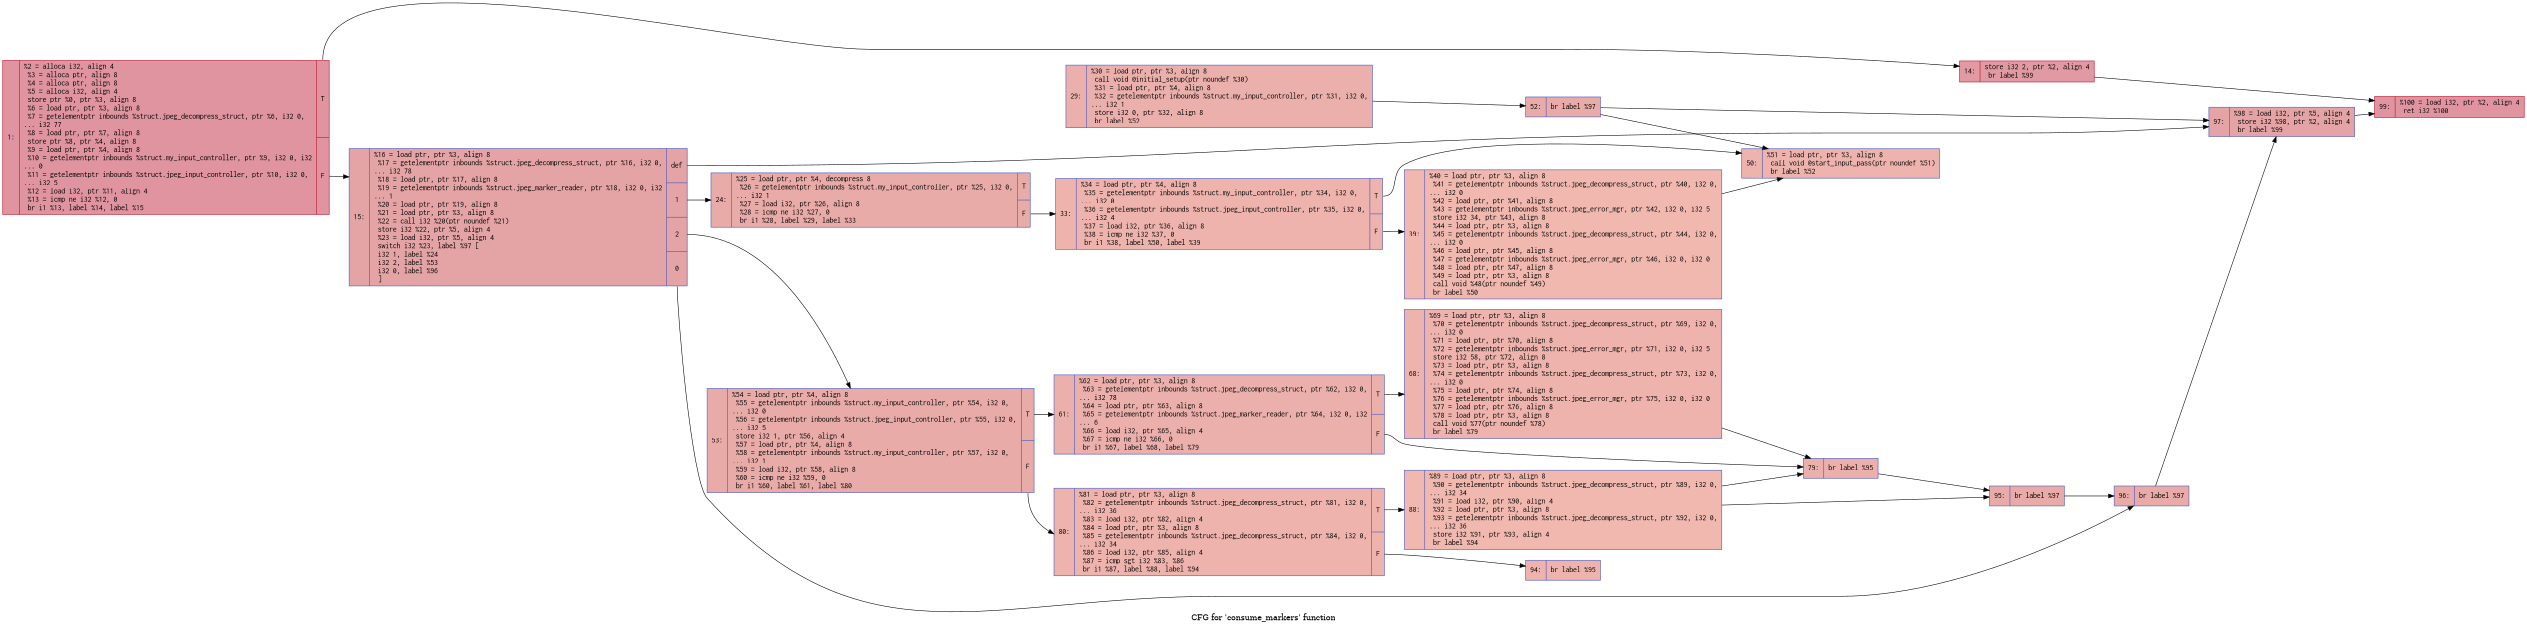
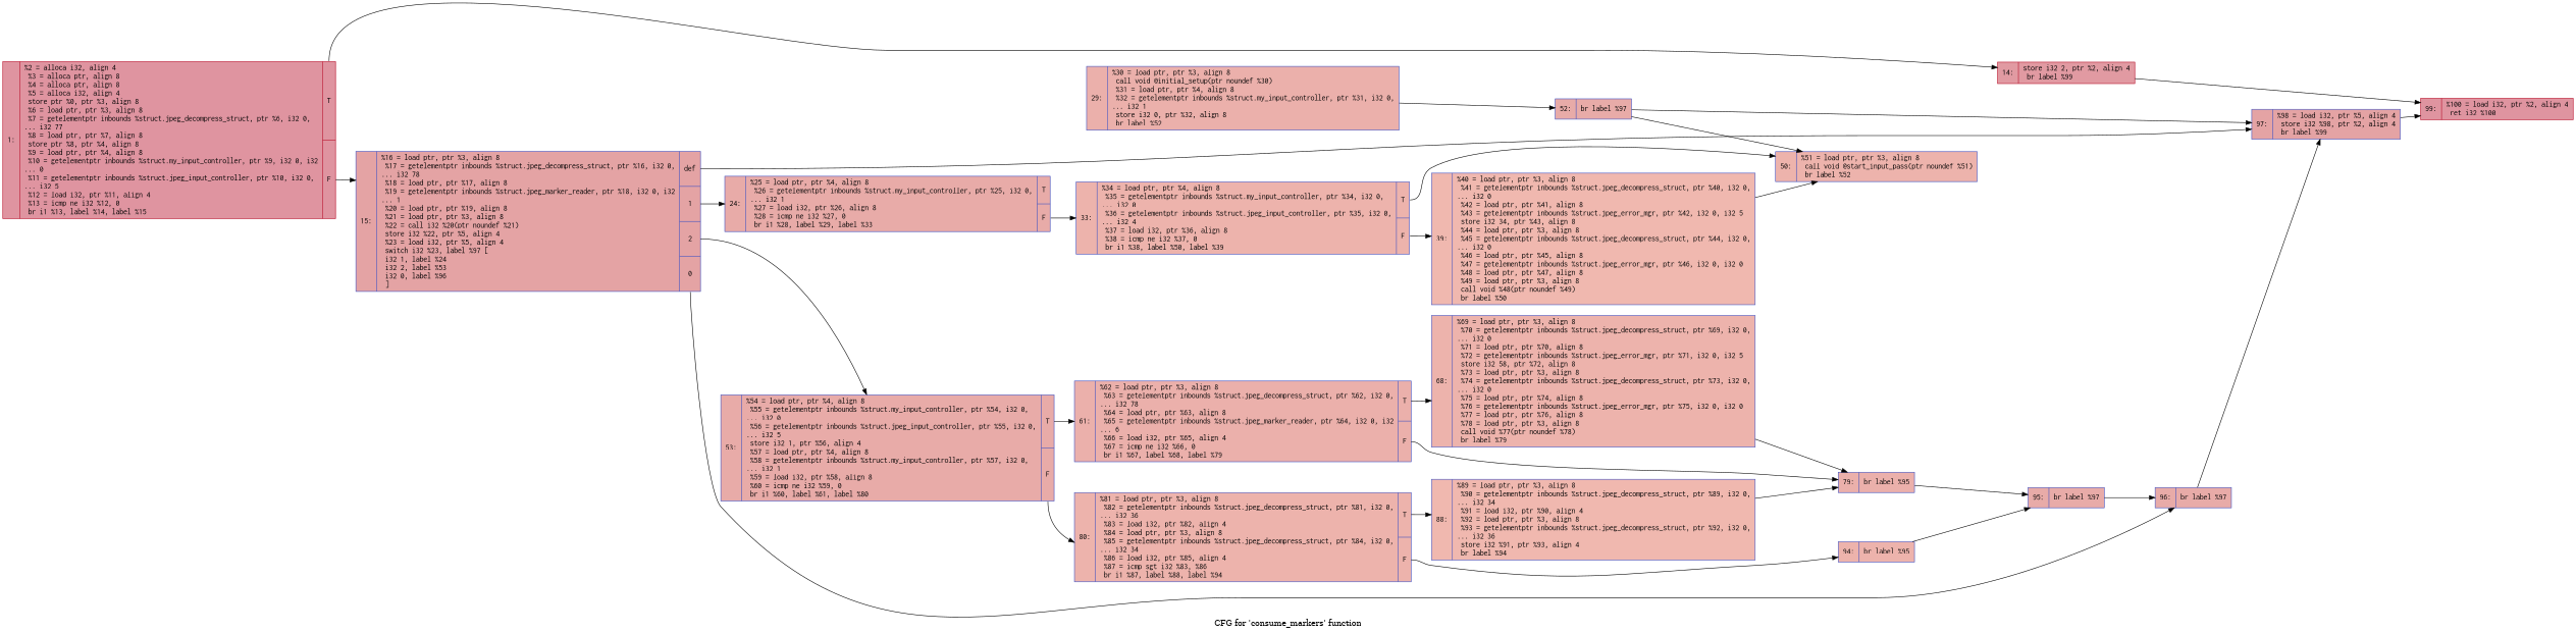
  digraph {
    label="CFG for 'consume_markers' function"
    rankdir=LR
    node [color="#3d50c3ff" fillcolor="#cc403a70" fontname=Courier shape=record style=filled]
    n1 [color="#b70d28ff" fillcolor="#b70d2870" label="{1:\l|  %2 = alloca i32, align 4\l  %3 = alloca ptr, align 8\l  %4 = alloca ptr, align 8\l  %5 = alloca i32, align 4\l  store ptr %0, ptr %3, align 8\l  %6 = load ptr, ptr %3, align 8\l  %7 = getelementptr inbounds %struct.jpeg_decompress_struct, ptr %6, i32 0,\l... i32 77\l  %8 = load ptr, ptr %7, align 8\l  store ptr %8, ptr %4, align 8\l  %9 = load ptr, ptr %4, align 8\l  %10 = getelementptr inbounds %struct.my_input_controller, ptr %9, i32 0, i32\l... 0\l  %11 = getelementptr inbounds %struct.jpeg_input_controller, ptr %10, i32 0,\l... i32 5\l  %12 = load i32, ptr %11, align 4\l  %13 = icmp ne i32 %12, 0\l  br i1 %13, label %14, label %15\l|{<s0>T|<s1>F}}"]
    n2 [color="#b70d28ff" fillcolor="#bb1b2c70" label="{14:\l|  store i32 2, ptr %2, align 4\l  br label %99\l}"]
    n3 [fillcolor="#c32e3170" label="{15:\l|  %16 = load ptr, ptr %3, align 8\l  %17 = getelementptr inbounds %struct.jpeg_decompress_struct, ptr %16, i32 0,\l... i32 78\l  %18 = load ptr, ptr %17, align 8\l  %19 = getelementptr inbounds %struct.jpeg_marker_reader, ptr %18, i32 0, i32\l... 1\l  %20 = load ptr, ptr %19, align 8\l  %21 = load ptr, ptr %3, align 8\l  %22 = call i32 %20(ptr noundef %21)\l  store i32 %22, ptr %5, align 4\l  %23 = load i32, ptr %5, align 4\l  switch i32 %23, label %97 [\l    i32 1, label %24\l    i32 2, label %53\l    i32 0, label %96\l  ]\l|{<s0>def|<s1>1|<s2>2|<s3>0}}"]
    n4 [color="#b70d28ff" fillcolor="#b70d2870" label="{99:\l|  %100 = load i32, ptr %2, align 4\l  ret i32 %100\l}"]
    n5 [fillcolor="#c32e3170" label="{97:\l|  %98 = load i32, ptr %5, align 4\l  store i32 %98, ptr %2, align 4\l  br label %99\l}"]
-   n6 [label="{24:\l|  %25 = load ptr, ptr %4, decompress 8\l  %26 = getelementptr inbounds %struct.my_input_controller, ptr %25, i32 0,\l... i32 1\l  %27 = load i32, ptr %26, align 8\l  %28 = icmp ne i32 %27, 0\l  br i1 %28, label %29, label %33\l|{<s0>T|<s1>F}}"]
+   n6 [label="{24:\l|  %25 = load ptr, ptr %4, align 8\l  %26 = getelementptr inbounds %struct.my_input_controller, ptr %25, i32 0,\l... i32 1\l  %27 = load i32, ptr %26, align 8\l  %28 = icmp ne i32 %27, 0\l  br i1 %28, label %29, label %33\l|{<s0>T|<s1>F}}"]
    n7 [label="{53:\l|  %54 = load ptr, ptr %4, align 8\l  %55 = getelementptr inbounds %struct.my_input_controller, ptr %54, i32 0,\l... i32 0\l  %56 = getelementptr inbounds %struct.jpeg_input_controller, ptr %55, i32 0,\l... i32 5\l  store i32 1, ptr %56, align 4\l  %57 = load ptr, ptr %4, align 8\l  %58 = getelementptr inbounds %struct.my_input_controller, ptr %57, i32 0,\l... i32 1\l  %59 = load i32, ptr %58, align 8\l  %60 = icmp ne i32 %59, 0\l  br i1 %60, label %61, label %80\l|{<s0>T|<s1>F}}"]
    n8 [label="{96:\l|  br label %97\l}"]
    n9 [fillcolor="#d6524470" label="{33:\l|  %34 = load ptr, ptr %4, align 8\l  %35 = getelementptr inbounds %struct.my_input_controller, ptr %34, i32 0,\l... i32 0\l  %36 = getelementptr inbounds %struct.jpeg_input_controller, ptr %35, i32 0,\l... i32 4\l  %37 = load i32, ptr %36, align 8\l  %38 = icmp ne i32 %37, 0\l  br i1 %38, label %50, label %39\l|{<s0>T|<s1>F}}"]
    n10 [fillcolor="#d24b4070" label="{61:\l|  %62 = load ptr, ptr %3, align 8\l  %63 = getelementptr inbounds %struct.jpeg_decompress_struct, ptr %62, i32 0,\l... i32 78\l  %64 = load ptr, ptr %63, align 8\l  %65 = getelementptr inbounds %struct.jpeg_marker_reader, ptr %64, i32 0, i32\l... 6\l  %66 = load i32, ptr %65, align 4\l  %67 = icmp ne i32 %66, 0\l  br i1 %67, label %68, label %79\l|{<s0>T|<s1>F}}"]
    n11 [fillcolor="#d6524470" label="{80:\l|  %81 = load ptr, ptr %3, align 8\l  %82 = getelementptr inbounds %struct.jpeg_decompress_struct, ptr %81, i32 0,\l... i32 36\l  %83 = load i32, ptr %82, align 4\l  %84 = load ptr, ptr %3, align 8\l  %85 = getelementptr inbounds %struct.jpeg_decompress_struct, ptr %84, i32 0,\l... i32 34\l  %86 = load i32, ptr %85, align 4\l  %87 = icmp sgt i32 %83, %86\l  br i1 %87, label %88, label %94\l|{<s0>T|<s1>F}}"]
    n12 [fillcolor="#d24b4070" label="{29:\l|  %30 = load ptr, ptr %3, align 8\l  call void @initial_setup(ptr noundef %30)\l  %31 = load ptr, ptr %4, align 8\l  %32 = getelementptr inbounds %struct.my_input_controller, ptr %31, i32 0,\l... i32 1\l  store i32 0, ptr %32, align 8\l  br label %52\l}"]
    n13 [label="{52:\l|  br label %97\l}"]
    n14 [fillcolor="#d6524470" label="{50:\l|  %51 = load ptr, ptr %3, align 8\l  call void @start_input_pass(ptr noundef %51)\l  br label %52\l}"]
    n15 [fillcolor="#dc5d4a70" label="{39:\l|  %40 = load ptr, ptr %3, align 8\l  %41 = getelementptr inbounds %struct.jpeg_decompress_struct, ptr %40, i32 0,\l... i32 0\l  %42 = load ptr, ptr %41, align 8\l  %43 = getelementptr inbounds %struct.jpeg_error_mgr, ptr %42, i32 0, i32 5\l  store i32 34, ptr %43, align 8\l  %44 = load ptr, ptr %3, align 8\l  %45 = getelementptr inbounds %struct.jpeg_decompress_struct, ptr %44, i32 0,\l... i32 0\l  %46 = load ptr, ptr %45, align 8\l  %47 = getelementptr inbounds %struct.jpeg_error_mgr, ptr %46, i32 0, i32 0\l  %48 = load ptr, ptr %47, align 8\l  %49 = load ptr, ptr %3, align 8\l  call void %48(ptr noundef %49)\l  br label %50\l}"]
    n16 [fillcolor="#d6524470" label="{68:\l|  %69 = load ptr, ptr %3, align 8\l  %70 = getelementptr inbounds %struct.jpeg_decompress_struct, ptr %69, i32 0,\l... i32 0\l  %71 = load ptr, ptr %70, align 8\l  %72 = getelementptr inbounds %struct.jpeg_error_mgr, ptr %71, i32 0, i32 5\l  store i32 58, ptr %72, align 8\l  %73 = load ptr, ptr %3, align 8\l  %74 = getelementptr inbounds %struct.jpeg_decompress_struct, ptr %73, i32 0,\l... i32 0\l  %75 = load ptr, ptr %74, align 8\l  %76 = getelementptr inbounds %struct.jpeg_error_mgr, ptr %75, i32 0, i32 0\l  %77 = load ptr, ptr %76, align 8\l  %78 = load ptr, ptr %3, align 8\l  call void %77(ptr noundef %78)\l  br label %79\l}"]
    n17 [fillcolor="#d24b4070" label="{79:\l|  br label %95\l}"]
    n18 [fillcolor="#dc5d4a70" label="{88:\l|  %89 = load ptr, ptr %3, align 8\l  %90 = getelementptr inbounds %struct.jpeg_decompress_struct, ptr %89, i32 0,\l... i32 34\l  %91 = load i32, ptr %90, align 4\l  %92 = load ptr, ptr %3, align 8\l  %93 = getelementptr inbounds %struct.jpeg_decompress_struct, ptr %92, i32 0,\l... i32 36\l  store i32 %91, ptr %93, align 4\l  br label %94\l}"]
    n19 [fillcolor="#d6524470" label="{94:\l|  br label %95\l}"]
    n20 [label="{95:\l|  br label %97\l}"]
    n1 -> n2 [tailport=s0]
    n1 -> n3 [tailport=s1]
    n2 -> n4
    n3 -> n5 [tailport=s0]
    n3 -> n6 [tailport=s1]
    n3 -> n7 [tailport=s2]
    n3 -> n8 [tailport=s3]
    n5 -> n4
    n6 -> n9 [tailport=s1]
    n7 -> n10 [tailport=s0]
    n7 -> n11 [tailport=s1]
    n8 -> n5
    n9 -> n14 [tailport=s0]
    n9 -> n15 [tailport=s1]
    n10 -> n16 [tailport=s0]
    n10 -> n17 [tailport=s1]
    n11 -> n18 [tailport=s0]
    n11 -> n19 [tailport=s1]
    n12 -> n13
    n13 -> n5
    n13 -> n14
    n15 -> n14
    n16 -> n17
    n17 -> n20
    n18 -> n17
-   n18 -> n20
+   n19 -> n20
    n20 -> n8
  }
